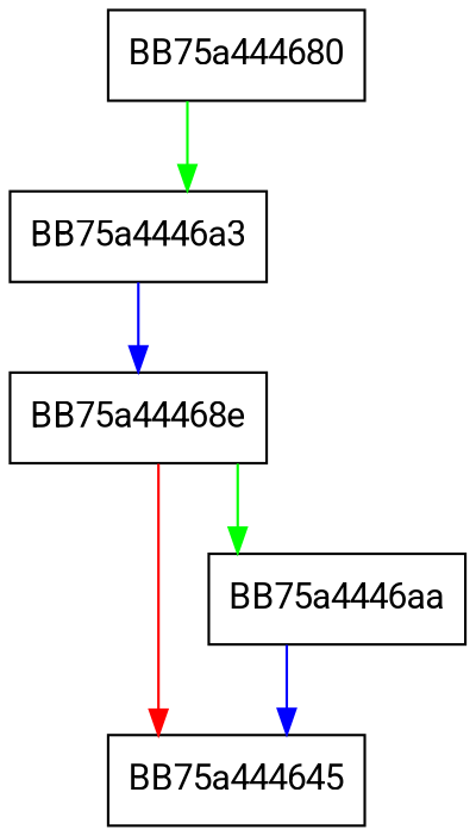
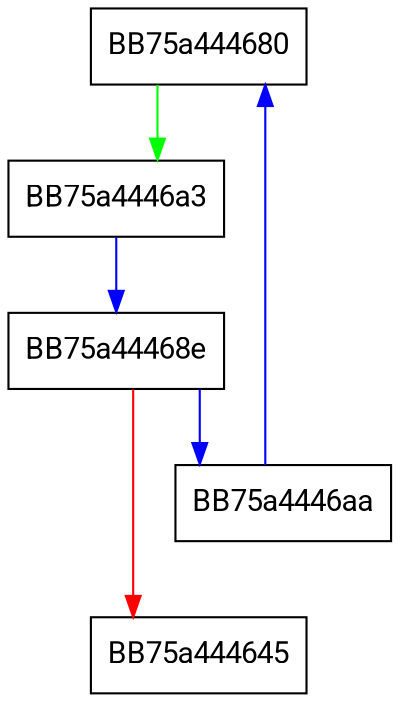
  digraph {
    fontname=Roboto
    splines=ortho
    node [fontname=Roboto shape=box]
    edge [color=green fontname=Roboto]
    BB75a444680
    BB75a4446a3
    BB75a44468e
    BB75a4446aa
    n5 [label=BB75a444645]
    BB75a444680 -> BB75a4446a3
    BB75a4446a3 -> BB75a44468e [color=blue]
-   BB75a44468e -> BB75a4446aa
+   BB75a44468e -> BB75a4446aa [color=blue]
    BB75a44468e -> n5 [color=red]
-   BB75a4446aa -> n5 [color=blue]
+   BB75a4446aa -> BB75a444680 [color=blue]
  }
